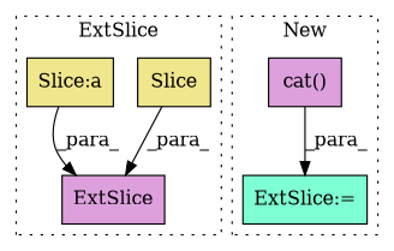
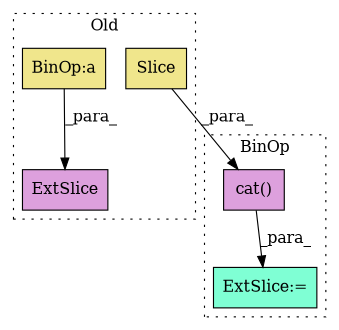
  digraph {
    node [fillcolor=khaki l=1 shape=box style=filled]
    n1 [a=80 label=Slice s=6744]
    n2 [a=85 fillcolor=plum l=4 label=ExtSlice s=6733]
-   n3 [a=82 label="Slice:a" s=6664]
+   n3 [a=82 label="BinOp:a" s=6664]
    n4 [a=75 fillcolor=plum l="10,8" label="cat()" s="7968,7988"]
    n5 [a=68 fillcolor=aquamarine l=3 label="ExtSlice:=" s=7965]
    subgraph cluster_1 {
-     label=ExtSlice
+     label=Old
      style=dotted
      n1
      n2
      n3
    }
    subgraph cluster_2 {
-     label=New
+     label=BinOp
      style=dotted
      n4
      n5
    }
-   n1 -> n2 [label=_para_]
+   n1 -> n4 [label=_para_]
    n3 -> n2 [label=_para_]
    n4 -> n5 [label=_para_]
  }
